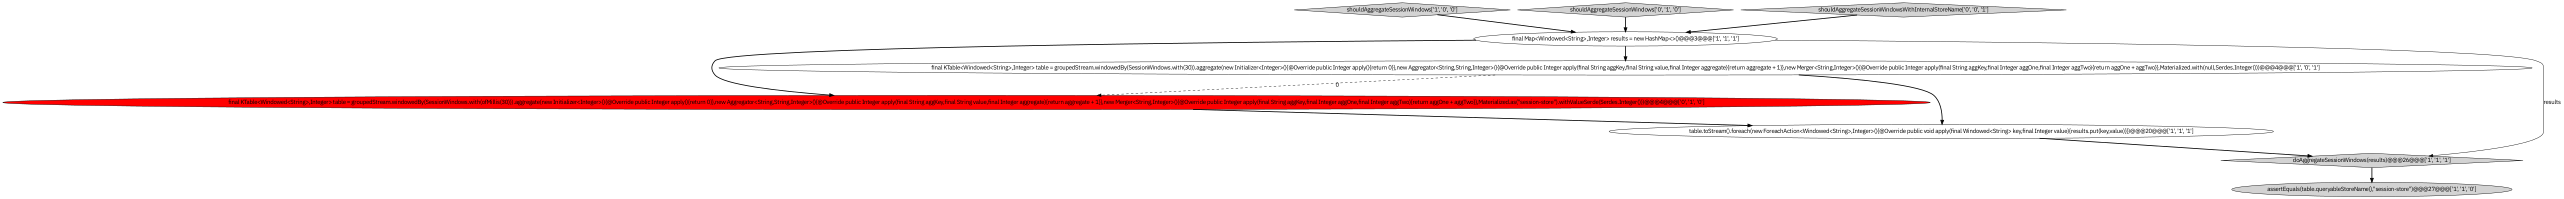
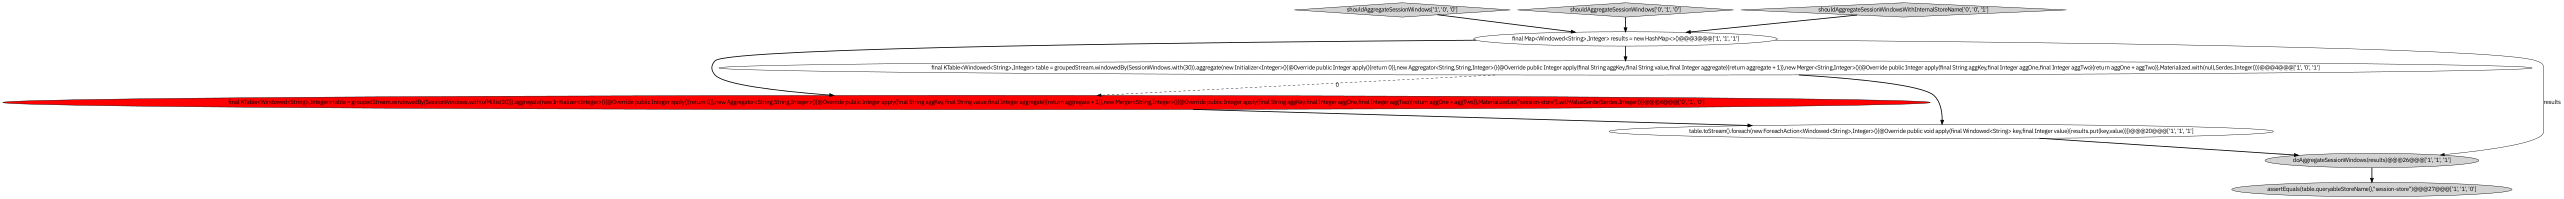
  digraph {
    fontname="IBM Plex Sans"
    node [fillcolor=lightgray shape=ellipse style=filled fontname="IBM Plex Sans"]
    edge [style=bold fontname="IBM Plex Sans"]
    n1 [fillcolor=red label="final KTable<Windowed<String>,Integer> table = groupedStream.windowedBy(SessionWindows.with(ofMillis(30))).aggregate(new Initializer<Integer>(){@Override public Integer apply(){return 0}},new Aggregator<String,String,Integer>(){@Override public Integer apply(final String aggKey,final String value,final Integer aggregate){return aggregate + 1}},new Merger<String,Integer>(){@Override public Integer apply(final String aggKey,final Integer aggOne,final Integer aggTwo){return aggOne + aggTwo}},Materialized.as(\"session-store\").withValueSerde(Serdes.Integer()))@@@4@@@['0', '1', '0']"]
    n2 [fillcolor=white label="table.toStream().foreach(new ForeachAction<Windowed<String>,Integer>(){@Override public void apply(final Windowed<String> key,final Integer value){results.put(key,value)}})@@@20@@@['1', '1', '1']"]
    n3 [fillcolor=white label="final KTable<Windowed<String>,Integer> table = groupedStream.windowedBy(SessionWindows.with(30)).aggregate(new Initializer<Integer>(){@Override public Integer apply(){return 0}},new Aggregator<String,String,Integer>(){@Override public Integer apply(final String aggKey,final String value,final Integer aggregate){return aggregate + 1}},new Merger<String,Integer>(){@Override public Integer apply(final String aggKey,final Integer aggOne,final Integer aggTwo){return aggOne + aggTwo}},Materialized.with(null,Serdes.Integer()))@@@4@@@['1', '0', '1']"]
    n4 [fillcolor=white label="final Map<Windowed<String>,Integer> results = new HashMap<>()@@@3@@@['1', '1', '1']"]
-   n5 [label="doAggregateSessionWindows(results)@@@26@@@['1', '1', '1']" shape=diamond]
+   n5 [label="doAggregateSessionWindows(results)@@@26@@@['1', '1', '1']"]
    n6 [label="shouldAggregateSessionWindows['1', '0', '0']" shape=diamond]
    n7 [label="shouldAggregateSessionWindows['0', '1', '0']" shape=diamond]
    n8 [label="shouldAggregateSessionWindowsWithInternalStoreName['0', '0', '1']" shape=diamond]
    n9 [label="assertEquals(table.queryableStoreName(),\"session-store\")@@@27@@@['1', '1', '0']"]
    n1 -> n2
    n2 -> n5
    n3 -> n1 [label=0 style=dashed]
    n3 -> n2
    n4 -> n1
    n4 -> n3
    n4 -> n5 [label=results style=solid]
    n5 -> n9
    n6 -> n4
    n7 -> n4
    n8 -> n4
  }
